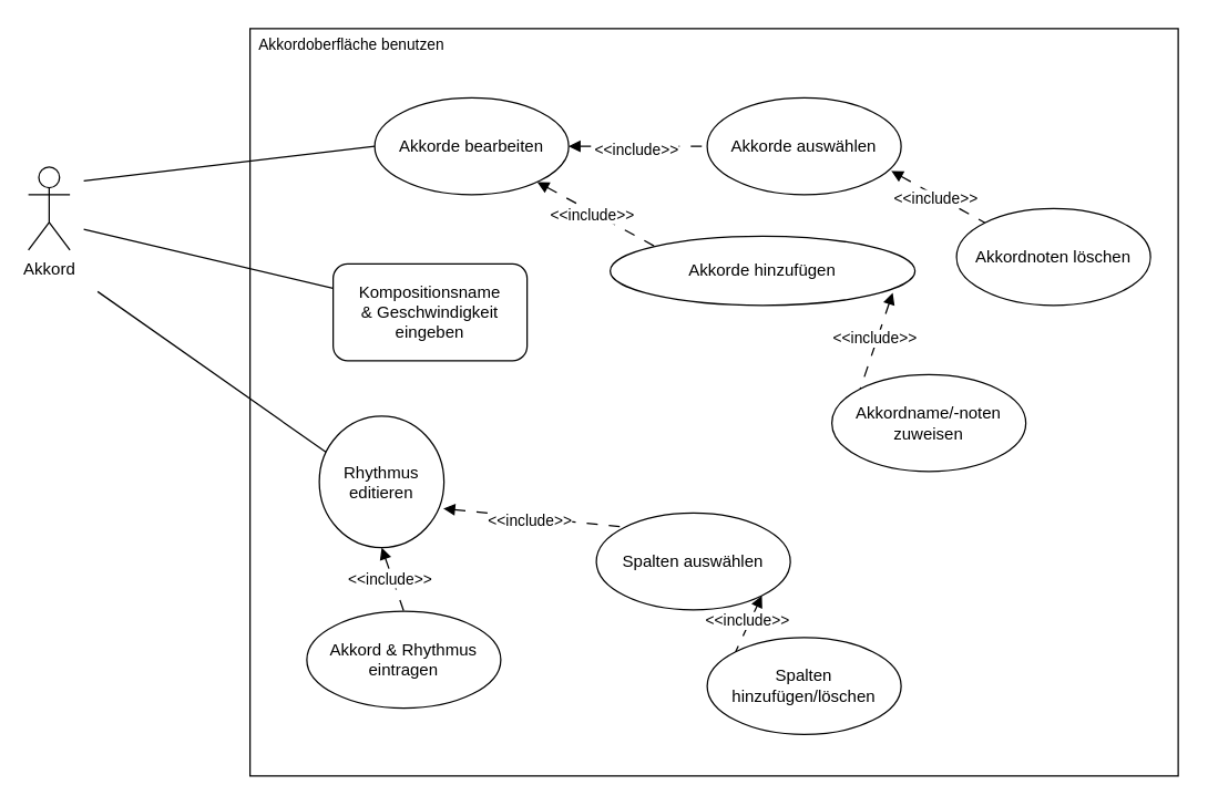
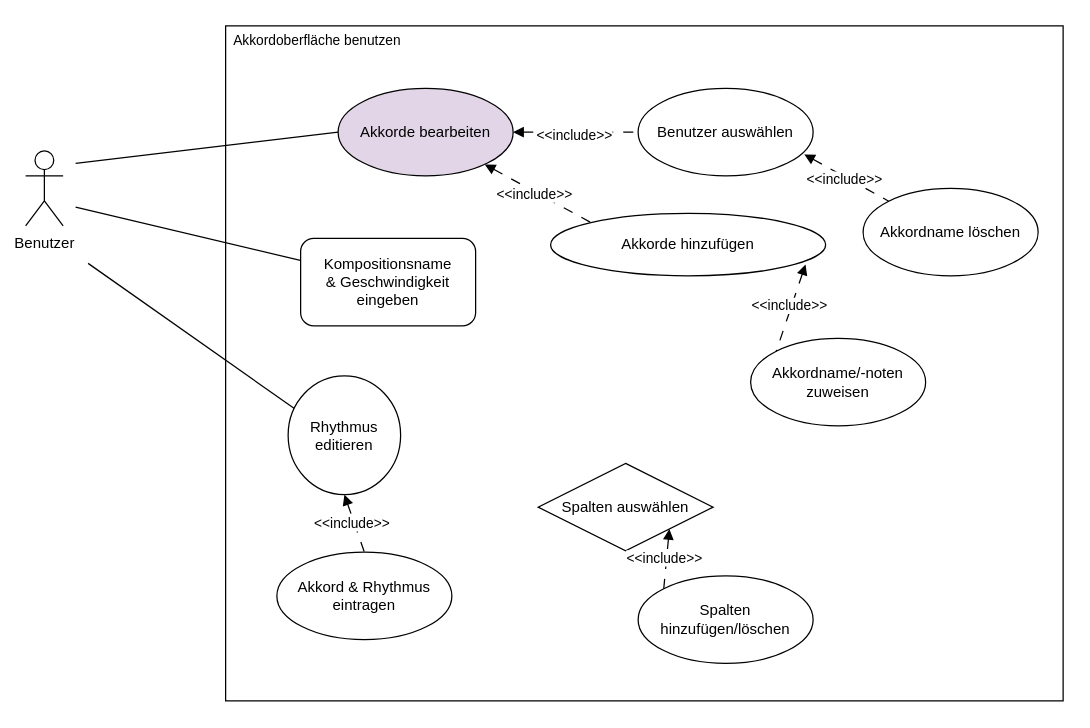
  <mxCell id="0" />
  <mxCell id="1" parent="0" />
  <mxCell id="2" value="" style="rounded=0;whiteSpace=wrap;html=1;fillColor=none;" vertex="1" parent="1"><mxGeometry x="180" y="20" width="670" height="540" as="geometry" /></mxCell>
  <mxCell id="3" style="rounded=0;orthogonalLoop=1;jettySize=auto;html=1;entryX=0;entryY=0;entryDx=0;entryDy=0;dashed=1;dashPattern=8 8;endArrow=none;endFill=0;startArrow=block;startFill=1;" parent="1" source="5" target="8" edge="1"><mxGeometry relative="1" as="geometry"><mxPoint x="409" y="120" as="sourcePoint" /><mxPoint x="530.503" y="200.251" as="targetPoint" /></mxGeometry></mxCell>
  <mxCell id="4" value="&amp;lt;&amp;lt;include&amp;gt;&amp;gt;" style="edgeLabel;html=1;align=center;verticalAlign=middle;resizable=0;points=[];" parent="3" vertex="1" connectable="0"><mxGeometry x="-0.043" y="-2" relative="1" as="geometry"><mxPoint as="offset" /></mxGeometry></mxCell>
- <mxCell id="5" value="Akkorde bearbeiten" style="ellipse;whiteSpace=wrap;html=1;" parent="1" vertex="1"><mxGeometry x="270" y="70" width="140" height="70" as="geometry" /></mxCell>
- <mxCell id="6" value="Akkord" style="shape=umlActor;verticalLabelPosition=bottom;verticalAlign=top;html=1;" parent="1" vertex="1"><mxGeometry x="20" y="120" width="30" height="60" as="geometry" /></mxCell>
+ <mxCell id="5" value="Akkorde bearbeiten" style="ellipse;whiteSpace=wrap;html=1;fillColor=#e1d5e7;" parent="1" vertex="1"><mxGeometry x="270" y="70" width="140" height="70" as="geometry" /></mxCell>
+ <mxCell id="6" value="Benutzer" style="shape=umlActor;verticalLabelPosition=bottom;verticalAlign=top;html=1;" parent="1" vertex="1"><mxGeometry x="20" y="120" width="30" height="60" as="geometry" /></mxCell>
  <mxCell id="7" style="rounded=0;orthogonalLoop=1;jettySize=auto;html=1;exitX=0;exitY=0.5;exitDx=0;exitDy=0;endArrow=none;endFill=0;" parent="1" source="5" edge="1"><mxGeometry relative="1" as="geometry"><mxPoint x="60" y="130" as="targetPoint" /></mxGeometry></mxCell>
  <mxCell id="8" value="Akkorde hinzufügen" style="ellipse;whiteSpace=wrap;html=1;" vertex="1" parent="1"><mxGeometry x="440" y="170" width="220" height="50" as="geometry" /></mxCell>
  <mxCell id="9" value="Akkordname/-noten zuweisen" style="ellipse;whiteSpace=wrap;html=1;" vertex="1" parent="1"><mxGeometry x="600" y="270" width="140" height="70" as="geometry" /></mxCell>
  <mxCell id="10" style="rounded=0;orthogonalLoop=1;jettySize=auto;html=1;entryX=0;entryY=0;entryDx=0;entryDy=0;dashed=1;dashPattern=8 8;endArrow=none;endFill=0;startArrow=block;startFill=1;exitX=0.927;exitY=0.817;exitDx=0;exitDy=0;exitPerimeter=0;" edge="1" parent="1" source="8" target="9"><mxGeometry relative="1" as="geometry"><mxPoint x="530" y="236" as="sourcePoint" /><mxPoint x="585" y="290" as="targetPoint" /></mxGeometry></mxCell>
  <mxCell id="11" value="&amp;lt;&amp;lt;include&amp;gt;&amp;gt;" style="edgeLabel;html=1;align=center;verticalAlign=middle;resizable=0;points=[];" vertex="1" connectable="0" parent="10"><mxGeometry x="-0.043" y="-2" relative="1" as="geometry"><mxPoint as="offset" /></mxGeometry></mxCell>
- <mxCell id="12" value="Akkorde auswählen" style="ellipse;whiteSpace=wrap;html=1;" vertex="1" parent="1"><mxGeometry x="510" y="70" width="140" height="70" as="geometry" /></mxCell>
+ <mxCell id="12" value="Benutzer auswählen" style="ellipse;whiteSpace=wrap;html=1;" vertex="1" parent="1"><mxGeometry x="510" y="70" width="140" height="70" as="geometry" /></mxCell>
  <mxCell id="13" style="rounded=0;orthogonalLoop=1;jettySize=auto;html=1;dashed=1;dashPattern=8 8;endArrow=none;endFill=0;startArrow=block;startFill=1;exitX=1;exitY=0.5;exitDx=0;exitDy=0;" edge="1" parent="1" target="12" source="5"><mxGeometry relative="1" as="geometry"><mxPoint x="629.497" y="109.749" as="sourcePoint" /><mxPoint x="395" y="327" as="targetPoint" /></mxGeometry></mxCell>
  <mxCell id="14" value="&amp;lt;&amp;lt;include&amp;gt;&amp;gt;" style="edgeLabel;html=1;align=center;verticalAlign=middle;resizable=0;points=[];" vertex="1" connectable="0" parent="13"><mxGeometry x="-0.043" y="-2" relative="1" as="geometry"><mxPoint as="offset" /></mxGeometry></mxCell>
  <mxCell id="15" style="rounded=0;orthogonalLoop=1;jettySize=auto;html=1;endArrow=none;endFill=0;exitX=0.071;exitY=0.286;exitDx=0;exitDy=0;exitPerimeter=0;" edge="1" parent="1" source="16"><mxGeometry relative="1" as="geometry"><mxPoint x="60" y="165" as="targetPoint" /><mxPoint x="240" y="250" as="sourcePoint" /></mxGeometry></mxCell>
  <mxCell id="16" value="Kompositionsname&lt;div&gt;&amp;amp; Geschwindigkeit eingeben&lt;/div&gt;" style="whiteSpace=wrap;html=1;rounded=1;" vertex="1" parent="1"><mxGeometry x="240" y="190" width="140" height="70" as="geometry" /></mxCell>
  <mxCell id="17" style="rounded=0;orthogonalLoop=1;jettySize=auto;html=1;endArrow=none;endFill=0;exitX=0.071;exitY=0.286;exitDx=0;exitDy=0;exitPerimeter=0;" edge="1" parent="1" source="18"><mxGeometry relative="1" as="geometry"><mxPoint x="70" y="210" as="targetPoint" /><mxPoint x="240" y="385" as="sourcePoint" /></mxGeometry></mxCell>
  <mxCell id="18" value="Rhythmus editieren" style="ellipse;whiteSpace=wrap;html=1;" vertex="1" parent="1"><mxGeometry x="230" y="300" width="90" height="95" as="geometry" /></mxCell>
- <mxCell id="19" value="Spalten auswählen" style="ellipse;whiteSpace=wrap;html=1;" vertex="1" parent="1"><mxGeometry x="430" y="370" width="140" height="70" as="geometry" /></mxCell>
- <mxCell id="20" style="rounded=0;orthogonalLoop=1;jettySize=auto;html=1;entryX=0;entryY=0;entryDx=0;entryDy=0;dashed=1;dashPattern=8 8;endArrow=none;endFill=0;startArrow=block;startFill=1;exitX=0.994;exitY=0.703;exitDx=0;exitDy=0;exitPerimeter=0;" edge="1" parent="1" target="19" source="18"><mxGeometry relative="1" as="geometry"><mxPoint x="125" y="360" as="sourcePoint" /><mxPoint x="195" y="422" as="targetPoint" /></mxGeometry></mxCell>
- <mxCell id="21" value="&amp;lt;&amp;lt;include&amp;gt;&amp;gt;" style="edgeLabel;html=1;align=center;verticalAlign=middle;resizable=0;points=[];" vertex="1" connectable="0" parent="20"><mxGeometry x="-0.043" y="-2" relative="1" as="geometry"><mxPoint as="offset" /></mxGeometry></mxCell>
+ <mxCell id="19" value="Spalten auswählen" style="rhombus;whiteSpace=wrap;html=1;" vertex="1" parent="1"><mxGeometry x="430" y="370" width="140" height="70" as="geometry" /></mxCell>
  <mxCell id="22" value="Spalten hinzufügen/löschen" style="ellipse;whiteSpace=wrap;html=1;" vertex="1" parent="1"><mxGeometry x="510" y="460" width="140" height="70" as="geometry" /></mxCell>
  <mxCell id="23" style="rounded=0;orthogonalLoop=1;jettySize=auto;html=1;entryX=0;entryY=0;entryDx=0;entryDy=0;dashed=1;dashPattern=8 8;endArrow=none;endFill=0;startArrow=block;startFill=1;exitX=1;exitY=1;exitDx=0;exitDy=0;" edge="1" parent="1" target="22" source="19"><mxGeometry relative="1" as="geometry"><mxPoint x="157" y="430" as="sourcePoint" /><mxPoint x="15" y="488" as="targetPoint" /></mxGeometry></mxCell>
  <mxCell id="24" value="&amp;lt;&amp;lt;include&amp;gt;&amp;gt;" style="edgeLabel;html=1;align=center;verticalAlign=middle;resizable=0;points=[];" vertex="1" connectable="0" parent="23"><mxGeometry x="-0.043" y="-2" relative="1" as="geometry"><mxPoint as="offset" /></mxGeometry></mxCell>
- <mxCell id="25" value="Akkordnoten löschen" style="ellipse;whiteSpace=wrap;html=1;" vertex="1" parent="1"><mxGeometry x="690" y="150" width="140" height="70" as="geometry" /></mxCell>
+ <mxCell id="25" value="Akkordname löschen" style="ellipse;whiteSpace=wrap;html=1;" vertex="1" parent="1"><mxGeometry x="690" y="150" width="140" height="70" as="geometry" /></mxCell>
  <mxCell id="26" style="rounded=0;orthogonalLoop=1;jettySize=auto;html=1;entryX=0;entryY=0;entryDx=0;entryDy=0;dashed=1;dashPattern=8 8;endArrow=none;endFill=0;startArrow=block;startFill=1;exitX=0.949;exitY=0.754;exitDx=0;exitDy=0;exitPerimeter=0;" edge="1" parent="1" target="25" source="12"><mxGeometry relative="1" as="geometry"><mxPoint x="735" y="90" as="sourcePoint" /><mxPoint x="805" y="152" as="targetPoint" /></mxGeometry></mxCell>
  <mxCell id="27" value="&amp;lt;&amp;lt;include&amp;gt;&amp;gt;" style="edgeLabel;html=1;align=center;verticalAlign=middle;resizable=0;points=[];" vertex="1" connectable="0" parent="26"><mxGeometry x="-0.043" y="-2" relative="1" as="geometry"><mxPoint as="offset" /></mxGeometry></mxCell>
  <mxCell id="28" value="Akkord &amp;amp; Rhythmus eintragen" style="ellipse;whiteSpace=wrap;html=1;" vertex="1" parent="1"><mxGeometry x="221" y="441" width="140" height="70" as="geometry" /></mxCell>
  <mxCell id="29" style="rounded=0;orthogonalLoop=1;jettySize=auto;html=1;entryX=0.5;entryY=0;entryDx=0;entryDy=0;dashed=1;dashPattern=8 8;endArrow=none;endFill=0;startArrow=block;startFill=1;exitX=0.5;exitY=1;exitDx=0;exitDy=0;" edge="1" parent="1" target="28" source="18"><mxGeometry relative="1" as="geometry"><mxPoint x="160" y="420" as="sourcePoint" /><mxPoint x="-14" y="493" as="targetPoint" /></mxGeometry></mxCell>
  <mxCell id="30" value="&amp;lt;&amp;lt;include&amp;gt;&amp;gt;" style="edgeLabel;html=1;align=center;verticalAlign=middle;resizable=0;points=[];" vertex="1" connectable="0" parent="29"><mxGeometry x="-0.043" y="-2" relative="1" as="geometry"><mxPoint as="offset" /></mxGeometry></mxCell>
  <mxCell id="31" value="Akkordoberfläche benutzen" style="edgeLabel;html=1;align=center;verticalAlign=middle;resizable=0;points=[];" vertex="1" connectable="0" parent="1"><mxGeometry x="409.995" y="90" as="geometry"><mxPoint x="-157" y="-59" as="offset" /></mxGeometry></mxCell>
